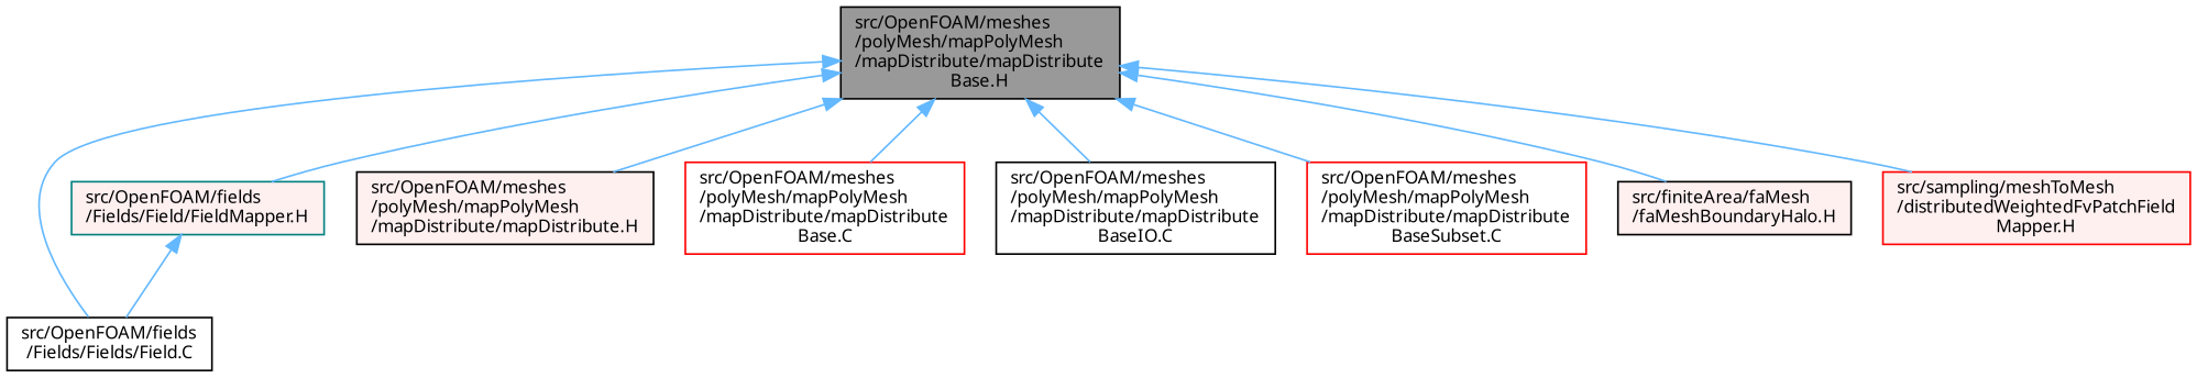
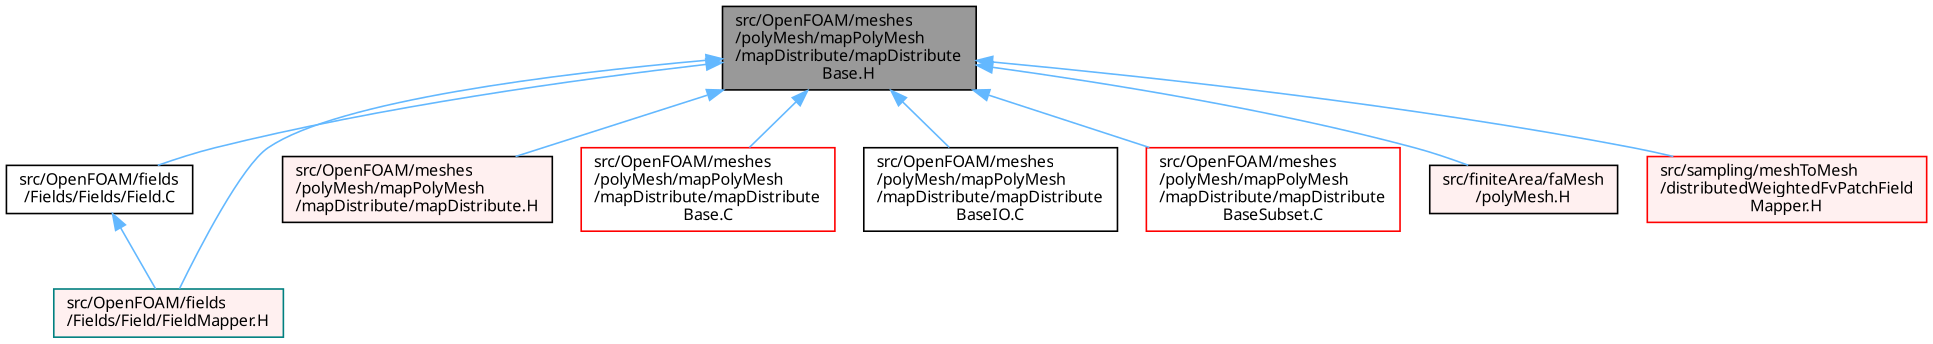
  digraph {
    fontname="Noto Sans"
    node [color=black fillcolor=white fontname="Noto Sans" fontsize=10 shape=box style=filled]
    edge [color=steelblue1 dir=back fontname="Noto Sans" fontsize=10 labelfontname=Helvetica labelfontsize=10 style=solid]
    n1 [fillcolor=grey60 fontcolor=black height=0.2 label="src/OpenFOAM/meshes\l/polyMesh/mapPolyMesh\l/mapDistribute/mapDistribute\lBase.H" width=0.4]
    n2 [height=0.2 label="src/OpenFOAM/fields\l/Fields/Fields/Field.C" width=0.4]
    n3 [color=teal fillcolor="#FFF0F0" height=0.2 label="src/OpenFOAM/fields\l/Fields/Field/FieldMapper.H" width=0.4]
    n4 [fillcolor="#FFF0F0" height=0.2 label="src/OpenFOAM/meshes\l/polyMesh/mapPolyMesh\l/mapDistribute/mapDistribute.H" width=0.4]
    n5 [color=red height=0.2 label="src/OpenFOAM/meshes\l/polyMesh/mapPolyMesh\l/mapDistribute/mapDistribute\lBase.C" width=0.4]
    n6 [height=0.2 label="src/OpenFOAM/meshes\l/polyMesh/mapPolyMesh\l/mapDistribute/mapDistribute\lBaseIO.C" width=0.4]
    n7 [color=red height=0.2 label="src/OpenFOAM/meshes\l/polyMesh/mapPolyMesh\l/mapDistribute/mapDistribute\lBaseSubset.C" width=0.4]
-   n8 [fillcolor="#FFF0F0" height=0.2 label="src/finiteArea/faMesh\l/faMeshBoundaryHalo.H" width=0.4]
+   n8 [fillcolor="#FFF0F0" height=0.2 label="src/finiteArea/faMesh\l/polyMesh.H" width=0.4]
    n9 [color=red fillcolor="#FFF0F0" height=0.2 label="src/sampling/meshToMesh\l/distributedWeightedFvPatchField\lMapper.H" width=0.4]
    n1 -> n2
    n1 -> n3
    n1 -> n4
    n1 -> n5
    n1 -> n6
    n1 -> n7
    n1 -> n8
    n1 -> n9
-   n3 -> n2
+   n2 -> n3
  }
